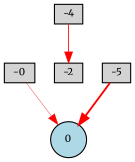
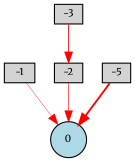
  digraph {
    fontname=Merriweather
    node [fillcolor=lightgray fontname=Merriweather fontsize=9 shape=box style=filled]
    edge [color=red fontname=Merriweather style=solid]
-   -1 [height=0.2 width=0.2 label=-0]
+   -1 [height=0.2 width=0.2]
    0 [fillcolor=lightblue height=0.2 shape=circle width=0.2]
    -2 [height=0.2 width=0.2]
    n4 [height=0.2 label=-5 width=0.2]
-   -4 [height=0.2 width=0.2]
+   -4 [height=0.2 width=0.2 label=-3]
    -1 -> 0 [penwidth=0.32810169877684264]
+   -2 -> 0 [penwidth=0.565569435902483]
    n4 -> 0 [penwidth=1.6939915807172168]
    -4 -> -2 [penwidth=0.7808174884214304]
  }
